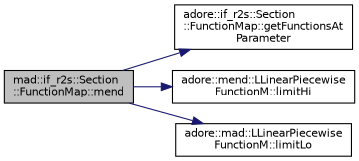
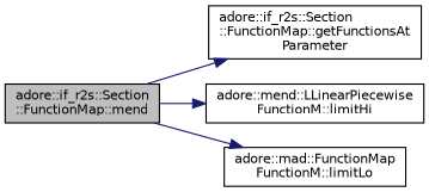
  digraph {
    rankdir=LR
    node [color=black fillcolor=white fontname=Helvetica fontsize=10 shape=record style=filled]
    edge [color=midnightblue fontname=Helvetica fontsize=10 labelfontname=Helvetica labelfontsize=10 style=solid]
-   n1 [fillcolor=grey75 fontcolor=black height=0.2 label="mad::if_r2s::Section\l::FunctionMap::mend" width=0.4]
+   n1 [fillcolor=grey75 fontcolor=black height=0.2 label="adore::if_r2s::Section\l::FunctionMap::mend" width=0.4]
    n2 [height=0.2 label="adore::if_r2s::Section\l::FunctionMap::getFunctionsAt\lParameter" width=0.4]
    n3 [height=0.2 label="adore::mend::LLinearPiecewise\lFunctionM::limitHi" width=0.4]
-   n4 [height=0.2 label="adore::mad::LLinearPiecewise\lFunctionM::limitLo" width=0.4]
+   n4 [height=0.2 label="adore::mad::FunctionMap\lFunctionM::limitLo" width=0.4]
    n1 -> n2
    n1 -> n3
    n1 -> n4
  }
